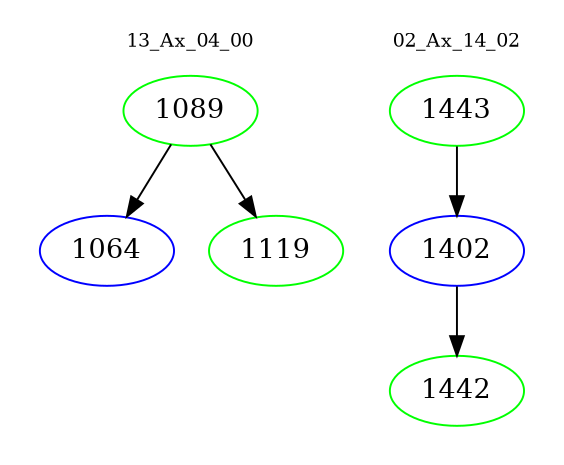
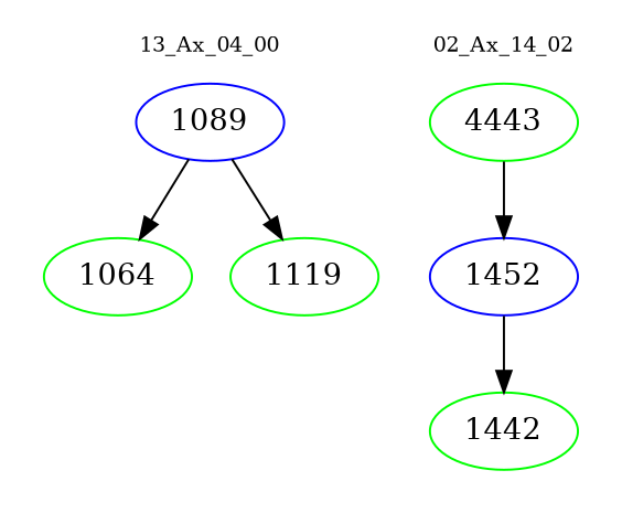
  digraph {
    node [color=green]
    edge [color=black]
-   n1 [label=1089]
-   n2 [color=blue label=1064]
+   n1 [color=blue label=1089]
+   n2 [label=1064]
    n3 [label=1119]
-   n4 [color=blue label=1402]
+   n4 [color=blue label=1452]
    n5 [label=1442]
-   n6 [label=1443]
+   n6 [label=4443]
    subgraph cluster_1 {
      color=white
      fontsize=10
      label="13_Ax_04_00"
      n1
      n2
      n3
    }
    subgraph cluster_2 {
      color=white
      fontsize=10
      label="02_Ax_14_02"
      n4
      n5
      n6
    }
    n1 -> n2
    n1 -> n3
    n4 -> n5
    n6 -> n4
  }
